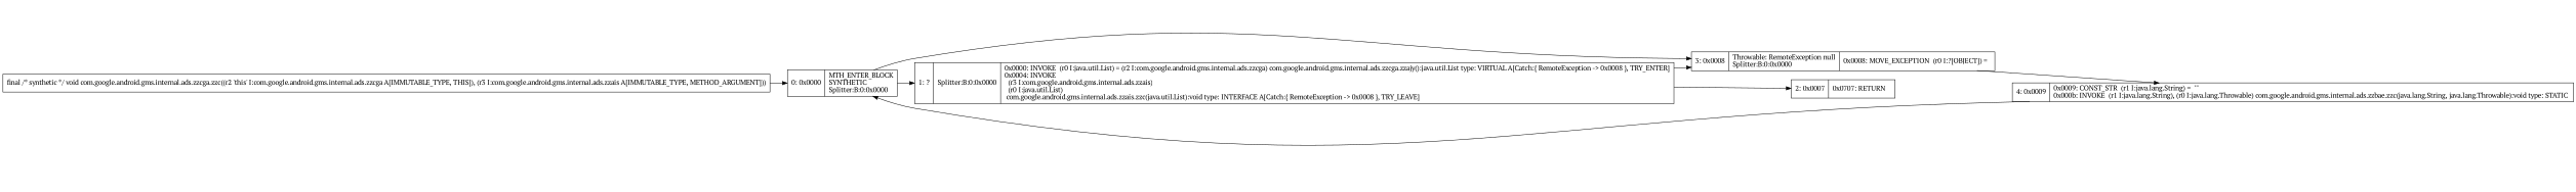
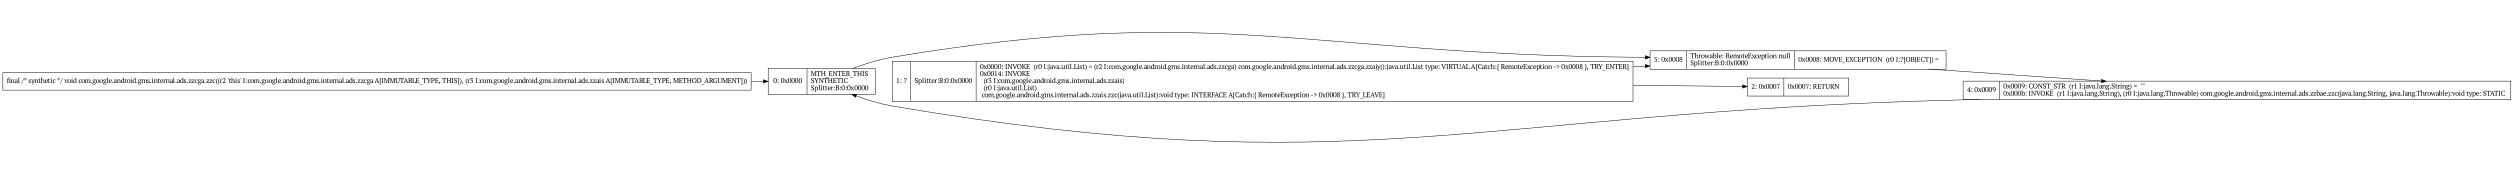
  digraph {
    fontname="PT Serif"
    rankdir=LR
    node [fontname="PT Serif" shape=record]
    edge [fontname="PT Serif"]
-   n1 [label="{0\:\ 0x0000|MTH_ENTER_BLOCK\lSYNTHETIC\lSplitter:B:0:0x0000\l}"]
-   n2 [label="{1\:\ ?|Splitter:B:0:0x0000\l|0x0000: INVOKE  (r0 I:java.util.List) = (r2 I:com.google.android.gms.internal.ads.zzcga) com.google.android.gms.internal.ads.zzcga.zzajy():java.util.List type: VIRTUAL A[Catch:\{ RemoteException \-\> 0x0008 \}, TRY_ENTER]\l0x0004: INVOKE  \l  (r3 I:com.google.android.gms.internal.ads.zzais)\l  (r0 I:java.util.List)\l com.google.android.gms.internal.ads.zzais.zzc(java.util.List):void type: INTERFACE A[Catch:\{ RemoteException \-\> 0x0008 \}, TRY_LEAVE]\l}"]
+   n1 [label="{0\:\ 0x0000|MTH_ENTER_THIS\lSYNTHETIC\lSplitter:B:0:0x0000\l}"]
+   n2 [label="{1\:\ ?|Splitter:B:0:0x0000\l|0x0000: INVOKE  (r0 I:java.util.List) = (r2 I:com.google.android.gms.internal.ads.zzcga) com.google.android.gms.internal.ads.zzcga.zzajy():java.util.List type: VIRTUAL A[Catch:\{ RemoteException \-\> 0x0008 \}, TRY_ENTER]\l0x0014: INVOKE  \l  (r3 I:com.google.android.gms.internal.ads.zzais)\l  (r0 I:java.util.List)\l com.google.android.gms.internal.ads.zzais.zzc(java.util.List):void type: INTERFACE A[Catch:\{ RemoteException \-\> 0x0008 \}, TRY_LEAVE]\l}"]
    n3 [label="{3\:\ 0x0008|Throwable: RemoteException null\lSplitter:B:0:0x0000\l|0x0008: MOVE_EXCEPTION  (r0 I:?[OBJECT]) =  \l}"]
-   n4 [label="{2\:\ 0x0007|0x0707: RETURN   \l}"]
+   n4 [label="{2\:\ 0x0007|0x0007: RETURN   \l}"]
    n5 [label="{4\:\ 0x0009|0x0009: CONST_STR  (r1 I:java.lang.String) =  \"\" \l0x000b: INVOKE  (r1 I:java.lang.String), (r0 I:java.lang.Throwable) com.google.android.gms.internal.ads.zzbae.zzc(java.lang.String, java.lang.Throwable):void type: STATIC \l}"]
    n6 [label="{final \/* synthetic *\/ void com.google.android.gms.internal.ads.zzcga.zzc((r2 'this' I:com.google.android.gms.internal.ads.zzcga A[IMMUTABLE_TYPE, THIS]), (r3 I:com.google.android.gms.internal.ads.zzais A[IMMUTABLE_TYPE, METHOD_ARGUMENT])) }"]
-   n1 -> n2
    n1 -> n3
    n2 -> n3
    n2 -> n4
    n3 -> n5
    n5 -> n1
    n6 -> n1
  }
